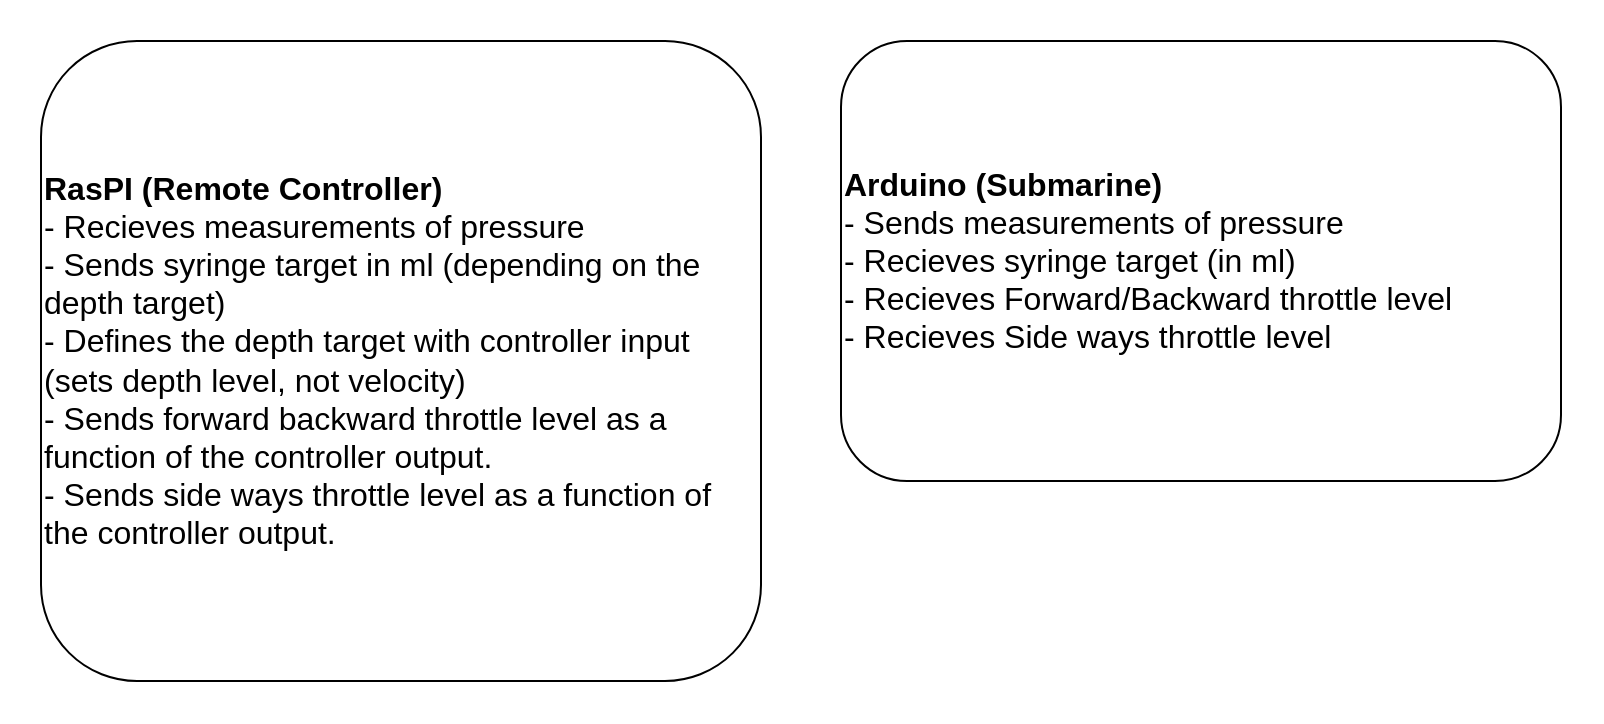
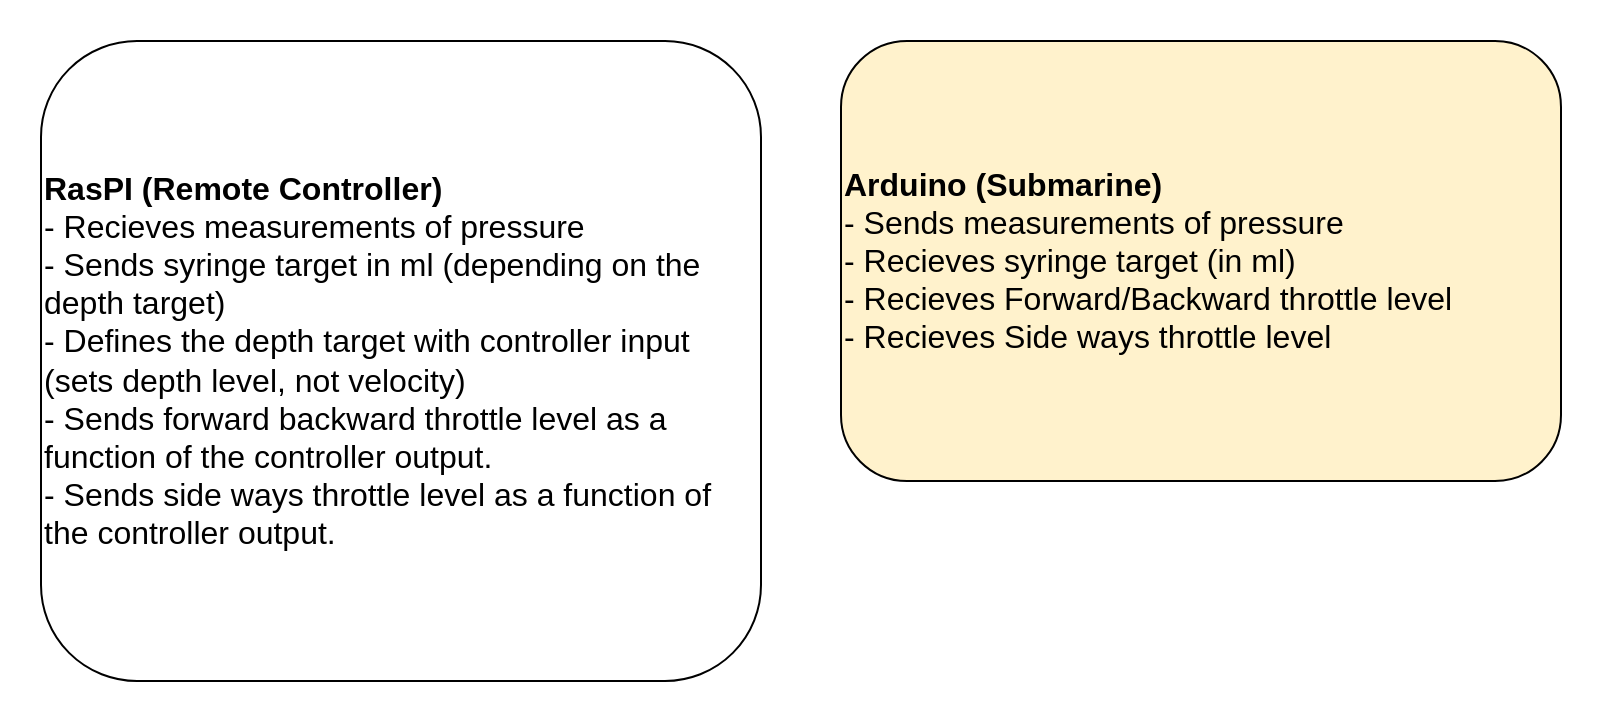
  <mxCell id="0" />
  <mxCell id="1" parent="0" />
  <mxCell id="2" value="&lt;font style=&quot;font-size: 16px;&quot;&gt;&lt;b&gt;RasPI (Remote Controller)&lt;/b&gt;&lt;br&gt;- Recieves measurements of pressure&lt;br&gt;- Sends syringe target in ml (depending on the depth target)&lt;br&gt;- Defines the depth target with controller input (sets depth level, not velocity)&amp;nbsp;&lt;br&gt;- Sends forward backward throttle level as a function of the controller output.&lt;br&gt;- Sends side ways throttle level as a function of the controller output.&amp;nbsp;&lt;br&gt;&lt;/font&gt;" style="rounded=1;whiteSpace=wrap;html=1;align=left;" vertex="1" parent="1"><mxGeometry x="20" y="20" width="360" height="320" as="geometry" /></mxCell>
- <mxCell id="3" value="&lt;div style=&quot;&quot;&gt;&lt;b style=&quot;font-size: 16px; background-color: initial;&quot;&gt;Arduino (Submarine)&lt;/b&gt;&lt;/div&gt;&lt;font style=&quot;font-size: 16px;&quot;&gt;&lt;div style=&quot;&quot;&gt;&lt;span style=&quot;background-color: initial;&quot;&gt;- Sends measurements of pressure&lt;/span&gt;&lt;/div&gt;&lt;div style=&quot;&quot;&gt;&lt;span style=&quot;background-color: initial;&quot;&gt;- Recieves syringe target (in ml)&lt;/span&gt;&lt;/div&gt;&lt;div style=&quot;&quot;&gt;&lt;span style=&quot;background-color: initial;&quot;&gt;- Recieves Forward/Backward throttle level&lt;/span&gt;&lt;/div&gt;&lt;div style=&quot;&quot;&gt;&lt;span style=&quot;background-color: initial;&quot;&gt;- Recieves Side ways throttle level&lt;/span&gt;&lt;/div&gt;&lt;/font&gt;" style="rounded=1;whiteSpace=wrap;html=1;align=left;" vertex="1" parent="1"><mxGeometry x="420" y="20" width="360" height="220" as="geometry" /></mxCell>
+ <mxCell id="3" value="&lt;div style=&quot;&quot;&gt;&lt;b style=&quot;font-size: 16px; background-color: initial;&quot;&gt;Arduino (Submarine)&lt;/b&gt;&lt;/div&gt;&lt;font style=&quot;font-size: 16px;&quot;&gt;&lt;div style=&quot;&quot;&gt;&lt;span style=&quot;background-color: initial;&quot;&gt;- Sends measurements of pressure&lt;/span&gt;&lt;/div&gt;&lt;div style=&quot;&quot;&gt;&lt;span style=&quot;background-color: initial;&quot;&gt;- Recieves syringe target (in ml)&lt;/span&gt;&lt;/div&gt;&lt;div style=&quot;&quot;&gt;&lt;span style=&quot;background-color: initial;&quot;&gt;- Recieves Forward/Backward throttle level&lt;/span&gt;&lt;/div&gt;&lt;div style=&quot;&quot;&gt;&lt;span style=&quot;background-color: initial;&quot;&gt;- Recieves Side ways throttle level&lt;/span&gt;&lt;/div&gt;&lt;/font&gt;" style="rounded=1;whiteSpace=wrap;html=1;align=left;fillColor=#fff2cc;" vertex="1" parent="1"><mxGeometry x="420" y="20" width="360" height="220" as="geometry" /></mxCell>
